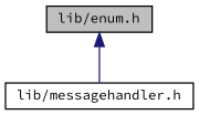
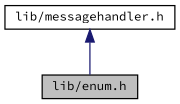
  digraph {
    fontname="Source Code Pro"
    node [color=black fontname="Source Code Pro" fontsize=10 shape=record style=filled]
    n1 [fillcolor=grey75 fontcolor=black height=0.2 label="lib/enum.h" width=0.4]
    n2 [fillcolor=white height=0.2 label="lib/messagehandler.h" width=0.4]
-   n1 -> n2 [color=midnightblue dir=back fontname="Source Code Pro" fontsize=10 labelfontname=Helvetica labelfontsize=10 style=solid]
+   n2 -> n1 [color=midnightblue dir=back fontname="Source Code Pro" fontsize=10 labelfontname=Helvetica labelfontsize=10 style=solid]
  }
